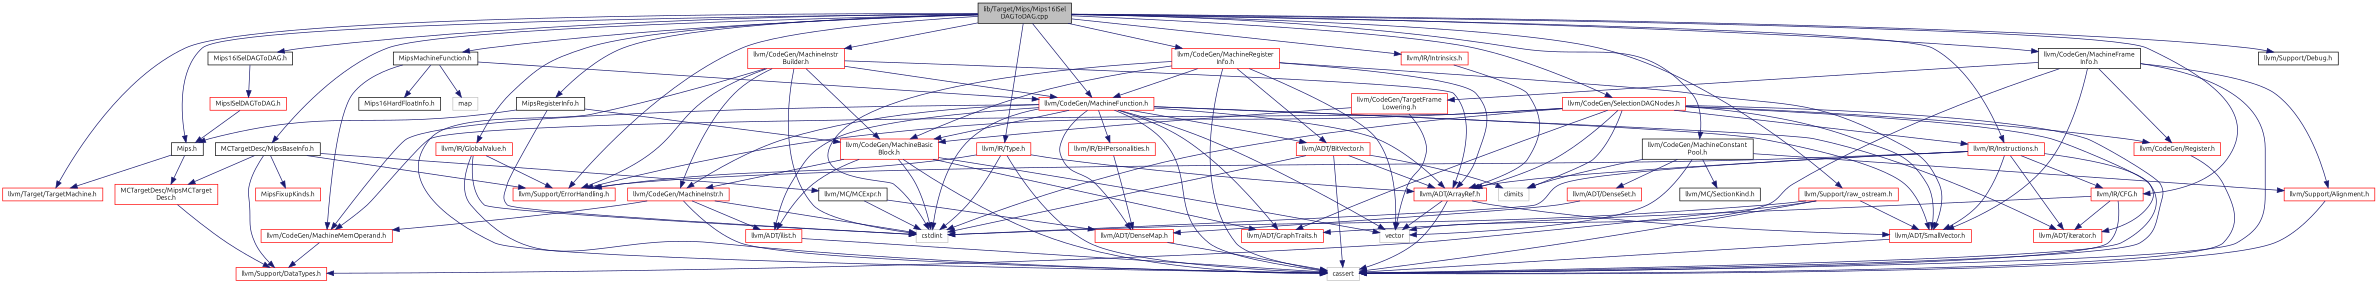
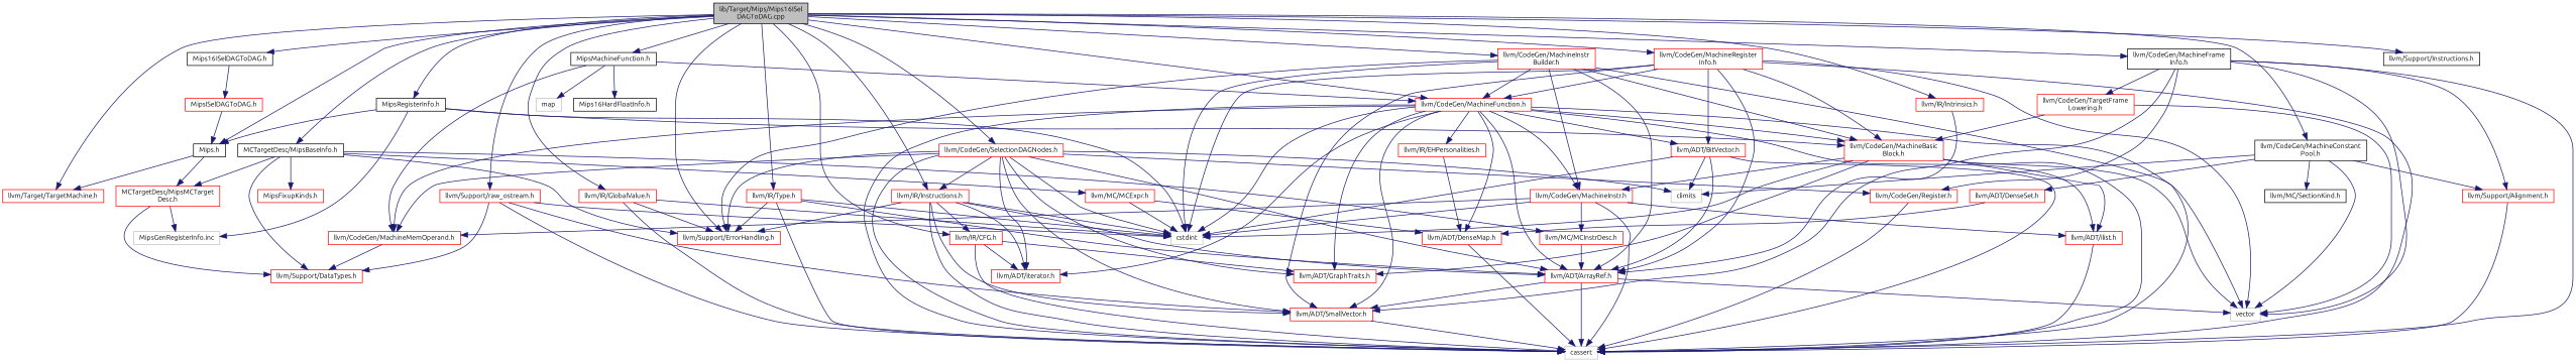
  digraph {
    fontname=Ubuntu
    node [color=red fontname=Ubuntu fontsize=10 shape=record]
    edge [color=midnightblue fontname=Ubuntu fontsize=10 labelfontname=Helvetica labelfontsize=10 style=solid]
    n1 [color=black fillcolor=grey75 fontcolor=black height=0.2 label="lib/Target/Mips/Mips16ISel\lDAGToDAG.cpp" style=filled width=0.4]
    n2 [color=black height=0.2 label="Mips16ISelDAGToDAG.h" width=0.4]
    n3 [color=black height=0.2 label="Mips.h" width=0.4]
    n4 [height=0.2 label="llvm/Target/TargetMachine.h" width=0.4]
    n5 [color=black height=0.2 label="MCTargetDesc/MipsBaseInfo.h" width=0.4]
    n6 [height=0.2 label="llvm/Support/ErrorHandling.h" width=0.4]
    n7 [color=black height=0.2 label="MipsMachineFunction.h" width=0.4]
    n8 [height=0.2 label="llvm/CodeGen/MachineFunction.h" width=0.4]
    n9 [color=black height=0.2 label="MipsRegisterInfo.h" width=0.4]
    n10 [color=black height=0.2 label="llvm/CodeGen/MachineConstant\lPool.h" width=0.4]
    n11 [color=black height=0.2 label="llvm/CodeGen/MachineFrame\lInfo.h" width=0.4]
    n12 [height=0.2 label="llvm/CodeGen/MachineInstr\lBuilder.h" width=0.4]
    n13 [height=0.2 label="llvm/IR/Intrinsics.h" width=0.4]
    n14 [height=0.2 label="llvm/CodeGen/MachineRegister\lInfo.h" width=0.4]
    n15 [height=0.2 label="llvm/CodeGen/SelectionDAGNodes.h" width=0.4]
    n16 [height=0.2 label="llvm/IR/Instructions.h" width=0.4]
    n17 [height=0.2 label="llvm/IR/CFG.h" width=0.4]
    n18 [height=0.2 label="llvm/IR/GlobalValue.h" width=0.4]
    n19 [height=0.2 label="llvm/IR/Type.h" width=0.4]
-   n20 [color=black height=0.2 label="llvm/Support/Debug.h" width=0.4]
+   n20 [color=black height=0.2 label="llvm/Support/Instructions.h" width=0.4]
    n21 [height=0.2 label="llvm/Support/raw_ostream.h" width=0.4]
    n22 [height=0.2 label="MipsISelDAGToDAG.h" width=0.4]
    n23 [height=0.2 label="MCTargetDesc/MipsMCTarget\lDesc.h" width=0.4]
    n24 [height=0.2 label="llvm/Support/DataTypes.h" width=0.4]
    n25 [height=0.2 label="MipsFixupKinds.h" width=0.4]
-   n26 [color=black height=0.2 label="llvm/MC/MCExpr.h" width=0.4]
+   n26 [height=0.2 label="llvm/MC/MCExpr.h" width=0.4]
+   n27 [height=0.2 label="llvm/MC/MCInstrDesc.h" width=0.4]
    n28 [color=black height=0.2 label="Mips16HardFloatInfo.h" width=0.4]
    n29 [height=0.2 label="llvm/CodeGen/MachineMemOperand.h" width=0.4]
    n30 [color=grey75 height=0.2 label=map width=0.4]
    n31 [height=0.2 label="llvm/ADT/DenseMap.h" width=0.4]
    n32 [color=grey75 height=0.2 label=cstdint width=0.4]
    n33 [color=grey75 height=0.2 label=cassert width=0.4]
    n34 [height=0.2 label="llvm/ADT/ArrayRef.h" width=0.4]
    n35 [height=0.2 label="llvm/ADT/SmallVector.h" width=0.4]
    n36 [color=grey75 height=0.2 label=vector width=0.4]
    n37 [height=0.2 label="llvm/ADT/BitVector.h" width=0.4]
    n38 [height=0.2 label="llvm/ADT/GraphTraits.h" width=0.4]
    n39 [height=0.2 label="llvm/ADT/ilist.h" width=0.4]
    n40 [height=0.2 label="llvm/ADT/iterator.h" width=0.4]
    n41 [height=0.2 label="llvm/CodeGen/MachineBasic\lBlock.h" width=0.4]
    n42 [height=0.2 label="llvm/CodeGen/MachineInstr.h" width=0.4]
    n43 [height=0.2 label="llvm/IR/EHPersonalities.h" width=0.4]
+   n44 [color=grey75 height=0.2 label="MipsGenRegisterInfo.inc" width=0.4]
    n45 [color=grey75 height=0.2 label=climits width=0.4]
    n46 [height=0.2 label="llvm/ADT/DenseSet.h" width=0.4]
    n47 [color=black height=0.2 label="llvm/MC/SectionKind.h" width=0.4]
    n48 [height=0.2 label="llvm/Support/Alignment.h" width=0.4]
    n49 [height=0.2 label="llvm/CodeGen/Register.h" width=0.4]
    n50 [height=0.2 label="llvm/CodeGen/TargetFrame\lLowering.h" width=0.4]
    n1 -> n2
    n1 -> n3
    n1 -> n4
    n1 -> n5
    n1 -> n6
    n1 -> n7
    n1 -> n8
    n1 -> n9
    n1 -> n10
    n1 -> n11
    n1 -> n12
    n1 -> n13
    n1 -> n14
    n1 -> n15
    n1 -> n16
    n1 -> n17
    n1 -> n18
    n1 -> n19
    n1 -> n20
    n1 -> n21
    n2 -> n22
    n3 -> n4
    n3 -> n23
    n5 -> n6
    n5 -> n23
    n5 -> n24
    n5 -> n25
    n5 -> n26
+   n5 -> n27
    n7 -> n8
    n7 -> n28
    n7 -> n29
    n7 -> n30
    n8 -> n29
    n8 -> n31
    n8 -> n32
    n8 -> n33
    n8 -> n34
    n8 -> n35
    n8 -> n36
    n8 -> n37
    n8 -> n38
    n8 -> n39
    n8 -> n40
    n8 -> n41
    n8 -> n42
    n8 -> n43
    n9 -> n3
    n9 -> n32
    n9 -> n41
+   n9 -> n44
    n10 -> n36
    n10 -> n45
    n10 -> n46
    n10 -> n47
    n10 -> n48
    n11 -> n33
    n11 -> n35
    n11 -> n36
    n11 -> n48
    n11 -> n49
    n11 -> n50
    n12 -> n6
    n12 -> n8
    n12 -> n32
    n12 -> n33
    n12 -> n34
    n12 -> n41
    n12 -> n42
    n13 -> n34
    n14 -> n8
    n14 -> n32
    n14 -> n33
    n14 -> n34
    n14 -> n35
    n14 -> n36
    n14 -> n37
    n14 -> n41
    n15 -> n6
    n15 -> n16
    n15 -> n29
    n15 -> n32
    n15 -> n33
    n15 -> n34
    n15 -> n35
    n15 -> n38
    n15 -> n40
    n15 -> n45
    n15 -> n49
    n16 -> n6
    n16 -> n17
    n16 -> n32
    n16 -> n33
    n16 -> n34
    n16 -> n35
    n16 -> n40
    n17 -> n33
    n17 -> n38
    n17 -> n40
    n18 -> n6
    n18 -> n32
    n18 -> n33
    n19 -> n6
    n19 -> n32
    n19 -> n33
    n19 -> n34
    n21 -> n24
    n21 -> n32
    n21 -> n33
    n21 -> n35
    n22 -> n3
    n23 -> n24
+   n23 -> n44
    n26 -> n31
    n26 -> n32
+   n27 -> n34
    n29 -> n24
    n31 -> n33
    n34 -> n33
    n34 -> n35
    n34 -> n36
    n35 -> n33
    n37 -> n32
    n37 -> n33
    n37 -> n34
    n37 -> n45
    n39 -> n33
    n41 -> n32
    n41 -> n33
    n41 -> n36
    n41 -> n38
    n41 -> n39
    n41 -> n42
+   n42 -> n27
    n42 -> n29
    n42 -> n32
    n42 -> n33
    n42 -> n39
    n43 -> n31
    n46 -> n31
    n48 -> n33
    n49 -> n33
    n50 -> n36
    n50 -> n41
  }
